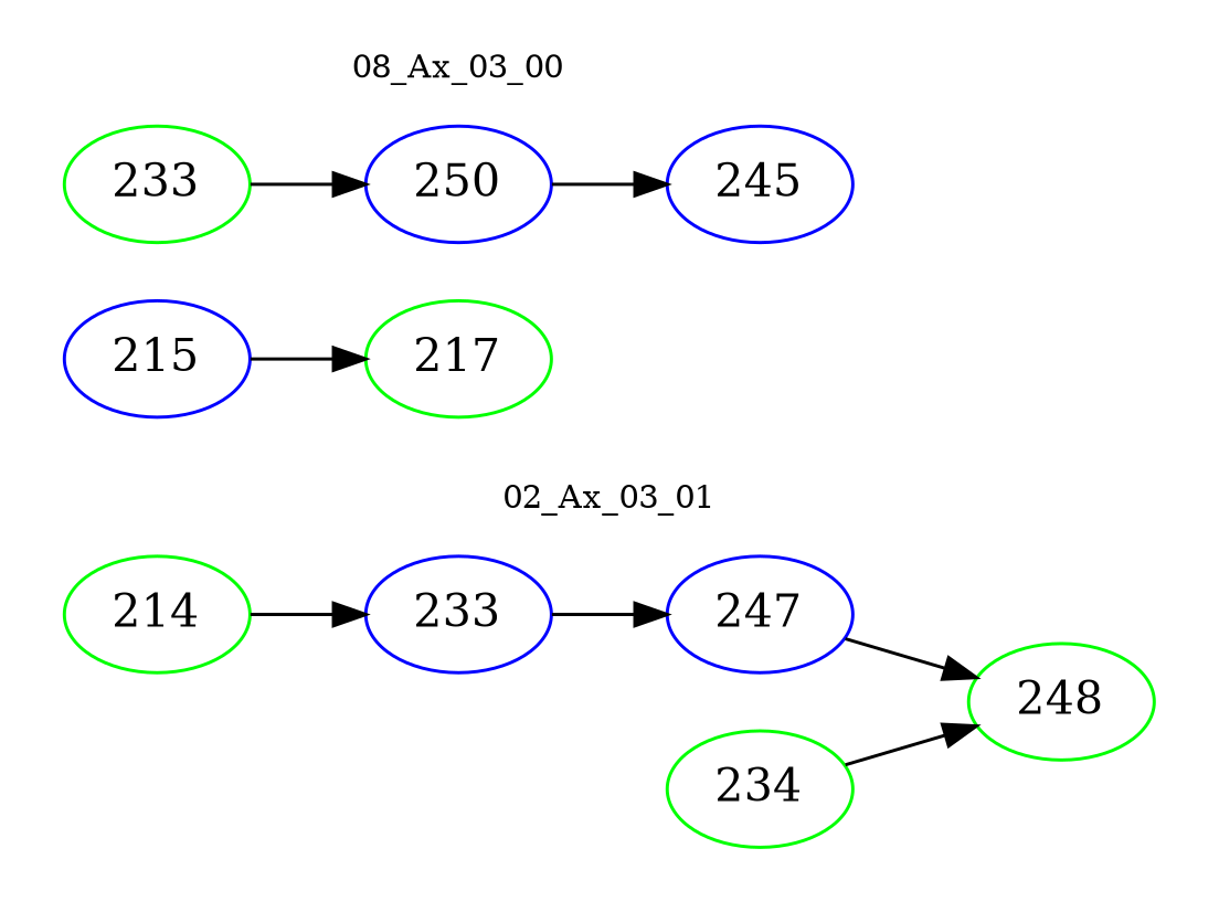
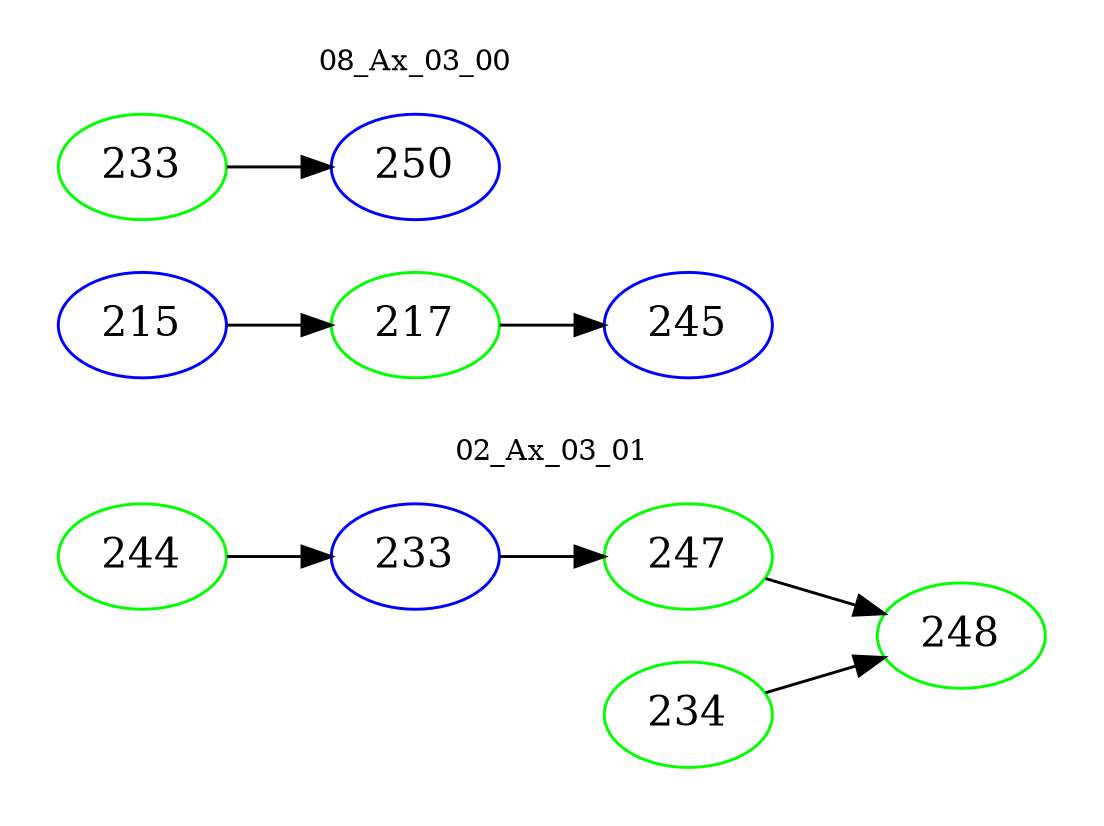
  digraph {
    rankdir=LR
    node [color=green]
    edge [color=black]
-   n1 [label=214]
+   n1 [label=244]
    n2 [color=blue label=233]
-   n3 [color=blue label=247]
+   n3 [label=247]
    n4 [label=248]
    n5 [label=234]
    n6 [label=233]
    n7 [color=blue label=250]
    n8 [color=blue label=245]
    n9 [color=blue label=215]
    n10 [label=217]
    subgraph cluster_1 {
      color=white
      fontsize=10
      label="02_Ax_03_01"
      n1
      n2
      n3
      n4
      n5
    }
    subgraph cluster_2 {
      color=white
      fontsize=10
      label="08_Ax_03_00"
      n6
      n7
      n8
      n9
      n10
    }
    n1 -> n2
    n2 -> n3
    n3 -> n4
    n5 -> n4
    n6 -> n7
-   n7 -> n8
+   n10 -> n8
    n9 -> n10
  }
